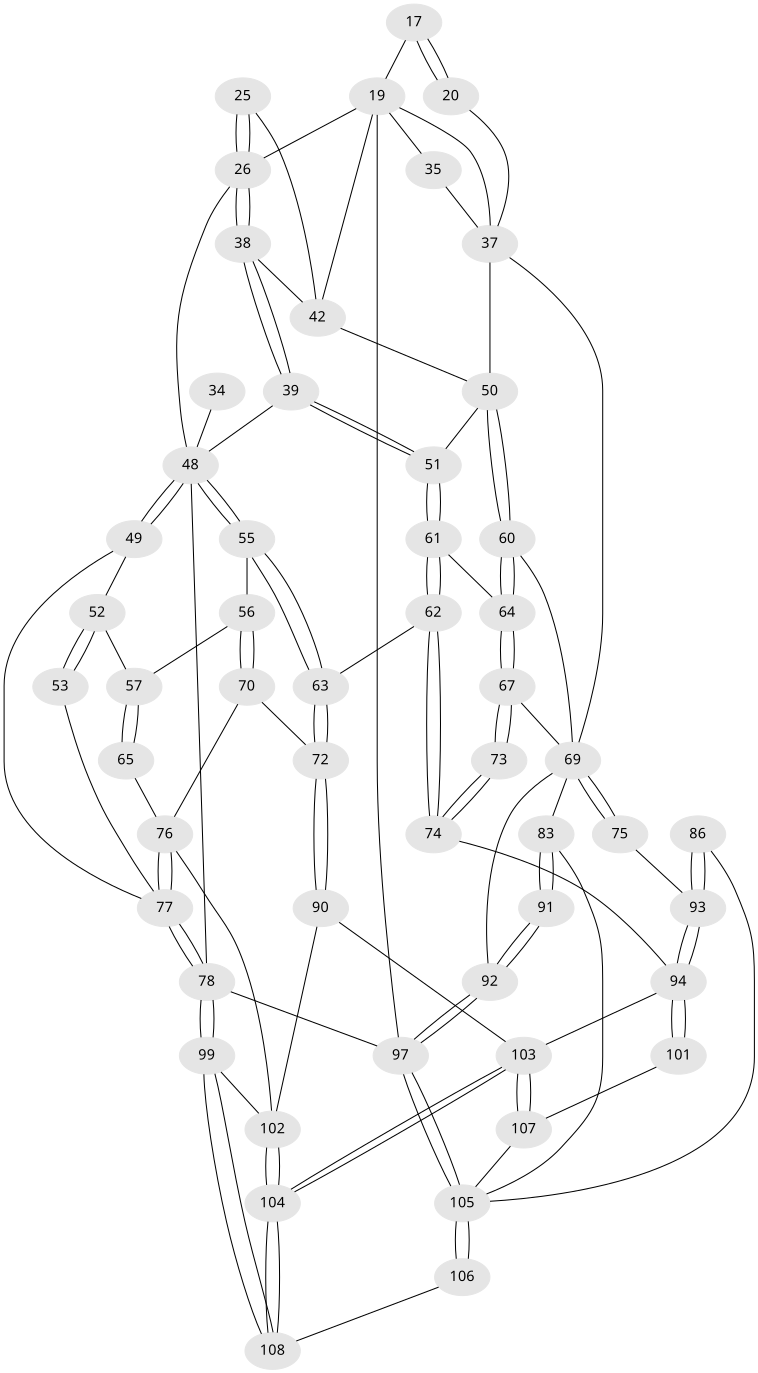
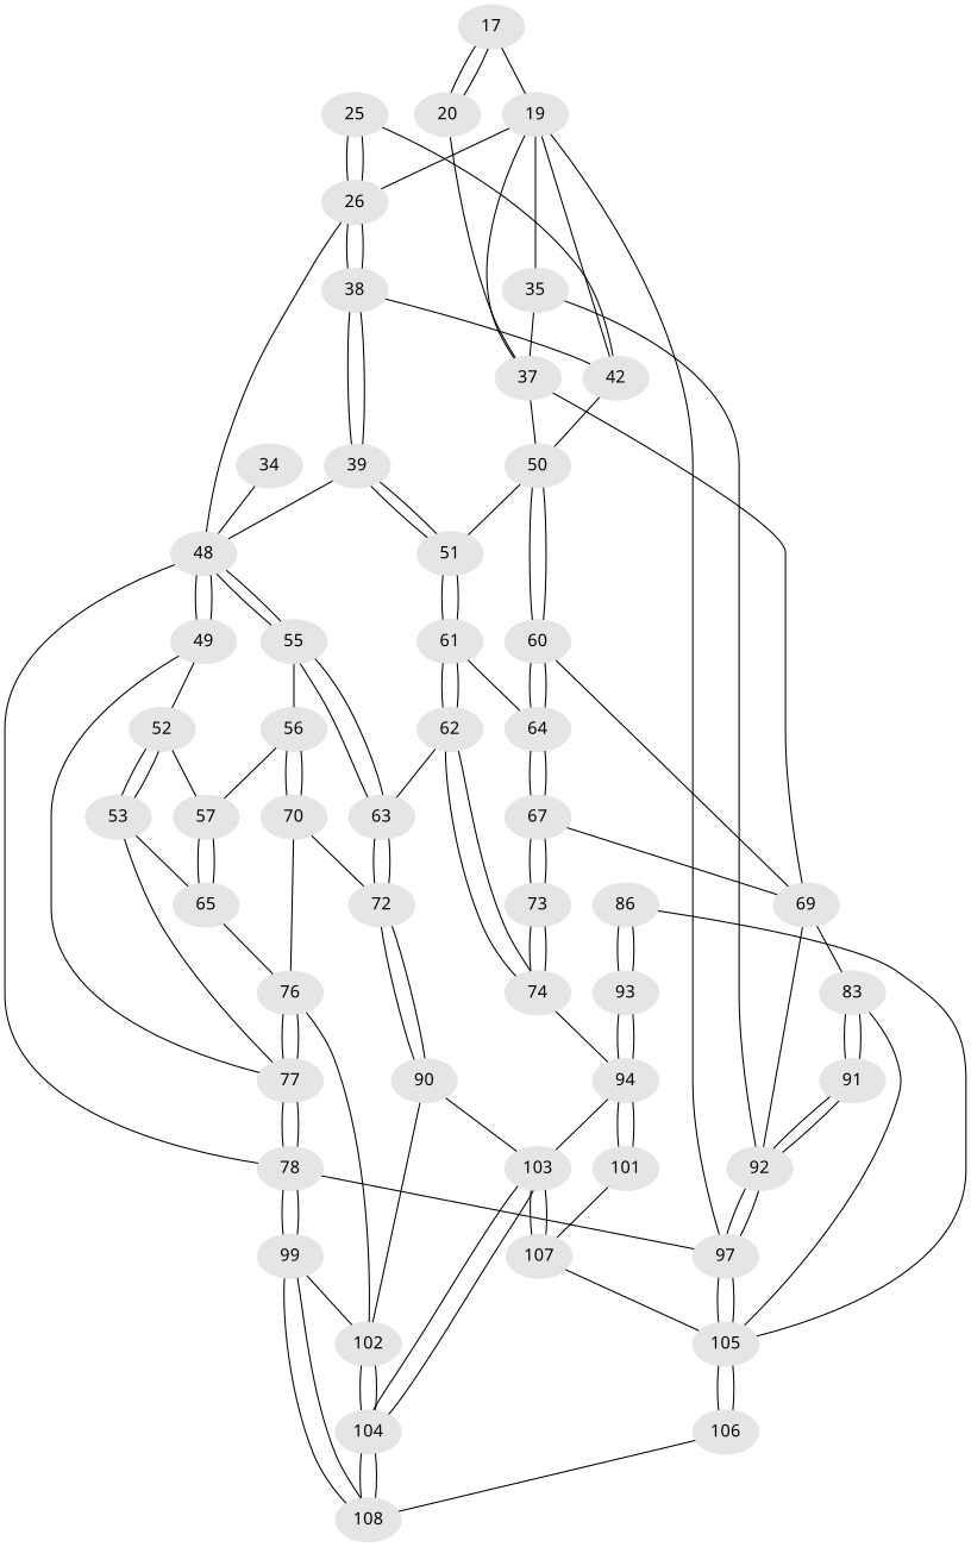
  graph {
    fontname="Noto Sans"
    node [color=gray90 fontname="Noto Sans" style=filled]
    edge [fontname="Noto Sans"]
    17 [super="+16+15"]
    19 [super="+12+18+14"]
    20
    26 [super="+8+13+1"]
    35 [super="+22+21"]
    37 [super="+28+36"]
    42 [super="+27"]
    97 [super="+4"]
    38
    48 [super="+40+32+10+33"]
    92 [super="+45"]
    50 [super="+41"]
    69 [super="+68+66+59"]
    105 [super="+84+85+100"]
    25
    39
    78 [super="+29"]
    49 [super="+46"]
    55
    34 [super="+30"]
    99 [super="+98"]
    51
    60
-   75
    83 [super="+82"]
    61
    52
    77 [super="+54+47"]
    56
    63
    53
    57
    64
    62
    65
    76 [super="+71"]
    70
    72
    67
    74
    94 [super="+87+81"]
    90
    73
    102 [super="+96"]
    93 [super="+80+79"]
    91
    103 [super="+89+88"]
    101
    104
    108
    106
    86
    107
    17 -- 19 [weight=3]
    17 -- 20 [weight=2]
    17 -- 20
    19 -- 26 [weight=2]
    19 -- 35
    19 -- 37
    19 -- 42
    19 -- 97
    20 -- 37
    26 -- 38
    26 -- 38
    26 -- 48
    35 -- 37 [weight=2]
+   35 -- 92 [weight=2]
    37 -- 50
    37 -- 69
    42 -- 50
    97 -- 105
    97 -- 105
    38 -- 42
    38 -- 39
    38 -- 39
    48 -- 78
    48 -- 49 [weight=2]
    48 -- 49
    48 -- 55
    48 -- 55
    92 -- 97 [weight=2]
    92 -- 97
    50 -- 51
    50 -- 60
    50 -- 60
    69 -- 92 [weight=2]
-   69 -- 75
-   69 -- 75
    69 -- 83
    105 -- 106 [weight=2]
    105 -- 106
    25 -- 26 [weight=2]
    25 -- 26
    25 -- 42
    39 -- 48
    39 -- 51
    39 -- 51
    78 -- 97 [weight=2]
    78 -- 99
    78 -- 99
    49 -- 52
    49 -- 77
    55 -- 56
    55 -- 63
    55 -- 63
    34 -- 48
    99 -- 102 [weight=2]
    99 -- 108
    99 -- 108
    51 -- 61
    51 -- 61
    60 -- 69
    60 -- 64
    60 -- 64
-   75 -- 93
    83 -- 105
    83 -- 91 [weight=2]
    83 -- 91
    61 -- 64
    61 -- 62
    61 -- 62
    52 -- 53
    52 -- 53
    52 -- 57
    77 -- 78 [weight=2]
    77 -- 78
    56 -- 57
    56 -- 70
    56 -- 70
    63 -- 72
    63 -- 72
    53 -- 77
+   53 -- 65
    57 -- 65
    57 -- 65
    64 -- 67
    64 -- 67
    62 -- 63
    62 -- 74
    62 -- 74
    65 -- 76
    76 -- 77
    76 -- 77
    76 -- 102
    70 -- 76
    70 -- 72
    72 -- 90
    72 -- 90
    67 -- 69
    67 -- 73
    67 -- 73
    74 -- 94
    94 -- 103
    94 -- 101
    94 -- 101
    90 -- 102
    90 -- 103
    73 -- 74
    73 -- 74
    102 -- 104
    102 -- 104
    93 -- 94 [weight=2]
    93 -- 94
    91 -- 92
    91 -- 92
    103 -- 104
    103 -- 104
    103 -- 107 [weight=2]
    103 -- 107
    101 -- 107
    104 -- 108
    104 -- 108
    106 -- 108
    86 -- 105
    86 -- 93 [weight=2]
    86 -- 93
    107 -- 105
  }
